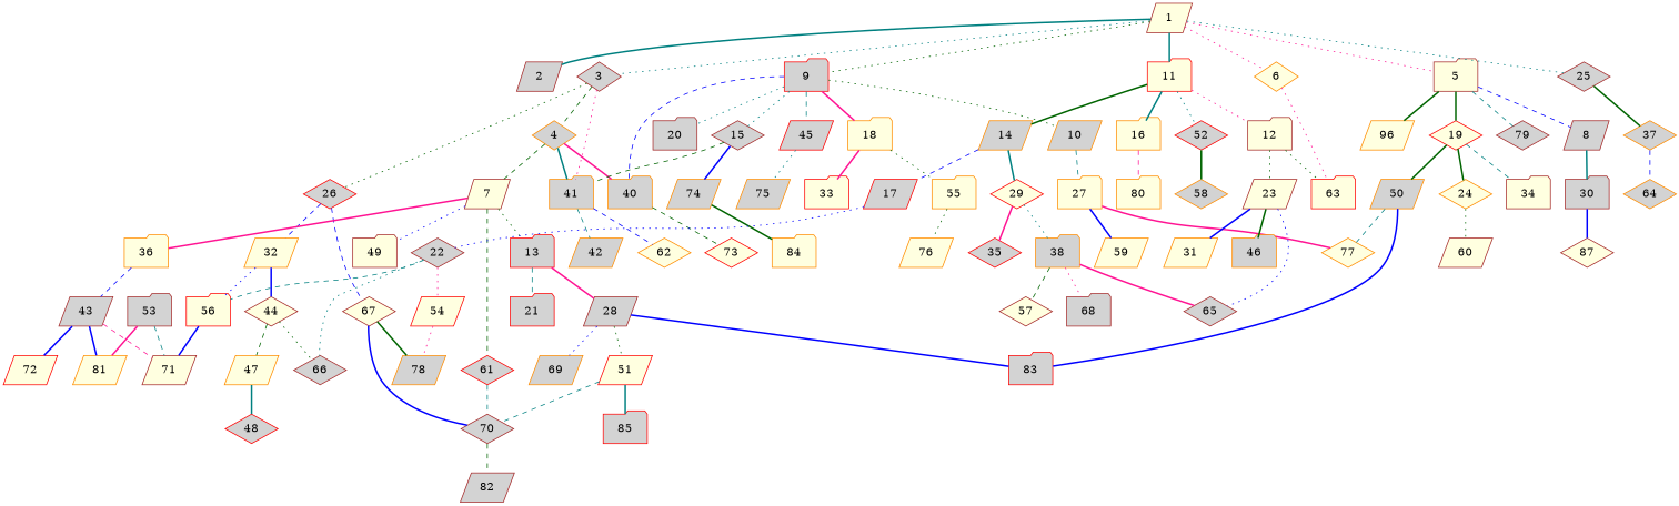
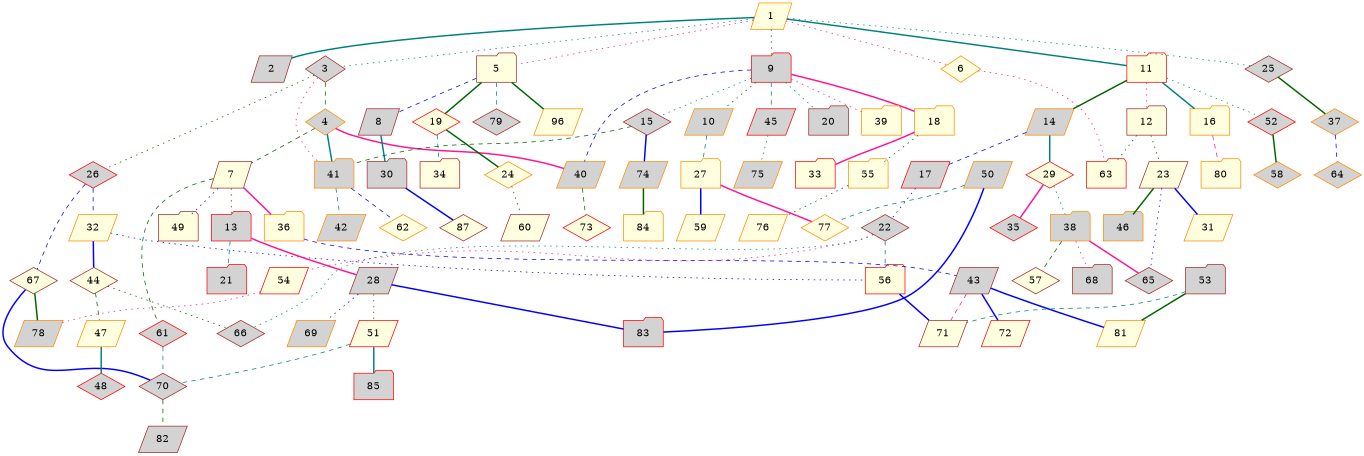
  graph {
    node [color=darkorange fillcolor=lightgrey shape=parallelogram style=filled]
    edge [color=darkgreen style=bold]
-   1 [color=brown fillcolor=lightyellow]
+   1 [fillcolor=lightyellow]
    2 [color=brown]
    3 [color=brown shape=diamond]
    5 [color=brown fillcolor=lightyellow shape=folder]
    6 [fillcolor=lightyellow shape=diamond]
    9 [color=red shape=folder]
    11 [color=red fillcolor=lightyellow shape=folder]
    25 [color=brown shape=diamond]
    4 [shape=diamond]
    26 [color=red shape=diamond]
    41 [shape=folder]
    8 [color=brown]
    19 [color=red fillcolor=lightyellow shape=diamond]
    79 [color=brown shape=diamond]
    n15 [fillcolor=lightyellow label=96]
    63 [color=red fillcolor=lightyellow shape=folder]
-   40 [shape=folder]
+   40
    10
    15 [color=brown shape=diamond]
    18 [fillcolor=lightyellow shape=folder]
    20 [color=brown shape=folder]
+   39 [fillcolor=lightyellow shape=folder]
    45 [color=red]
    12 [color=brown fillcolor=lightyellow shape=folder]
    14
    16 [fillcolor=lightyellow shape=folder]
    52 [color=red shape=diamond]
    37 [shape=diamond]
    7 [color=brown fillcolor=lightyellow]
    32 [fillcolor=lightyellow]
    67 [color=brown fillcolor=lightyellow shape=diamond]
    42
    62 [fillcolor=lightyellow shape=diamond]
    13 [color=red shape=folder]
    36 [fillcolor=lightyellow shape=folder]
    49 [color=brown fillcolor=lightyellow shape=folder]
    61 [color=red shape=diamond]
    73 [color=red fillcolor=lightyellow shape=diamond]
    30 [color=brown shape=folder]
    24 [fillcolor=lightyellow shape=diamond]
    34 [color=brown fillcolor=lightyellow shape=folder]
    50
    21 [color=red shape=folder]
    28 [color=brown]
    43 [color=brown]
    87 [color=brown fillcolor=lightyellow shape=diamond]
    27 [fillcolor=lightyellow shape=folder]
    74
    33 [color=red fillcolor=lightyellow shape=folder]
    55 [fillcolor=lightyellow shape=folder]
    75
    59 [fillcolor=lightyellow]
    77 [fillcolor=lightyellow shape=diamond]
    23 [color=brown fillcolor=lightyellow]
    17 [color=red]
    29 [color=red fillcolor=lightyellow shape=diamond]
    80 [fillcolor=lightyellow shape=folder]
    58 [shape=diamond]
    31 [fillcolor=lightyellow]
    46 [shape=folder]
    65 [color=brown shape=diamond]
    51 [color=red fillcolor=lightyellow]
    69
    83 [color=red shape=folder]
    22 [color=brown shape=diamond]
    35 [color=red shape=diamond]
    38 [shape=folder]
    84 [fillcolor=lightyellow shape=folder]
    54 [color=red fillcolor=lightyellow]
    56 [color=red fillcolor=lightyellow shape=folder]
    66 [color=brown shape=diamond]
    76 [fillcolor=lightyellow]
    60 [color=brown fillcolor=lightyellow]
    78
    71 [color=brown fillcolor=lightyellow]
    64 [shape=diamond]
    44 [color=brown fillcolor=lightyellow shape=diamond]
    70 [color=brown shape=diamond]
    85 [color=red shape=folder]
    57 [color=brown fillcolor=lightyellow shape=diamond]
    68 [color=brown shape=folder]
    47 [fillcolor=lightyellow]
    72 [color=red fillcolor=lightyellow]
    81 [fillcolor=lightyellow]
    48 [color=red shape=diamond]
    53 [color=brown shape=folder]
    82 [color=brown]
    1 -- 2 [color=teal]
    1 -- 3 [color=teal style=dotted]
    1 -- 5 [color=deeppink style=dotted]
    1 -- 6 [color=deeppink style=dotted]
    1 -- 9 [style=dotted]
    1 -- 11 [color=teal]
    1 -- 25 [color=teal style=dotted]
    3 -- 4 [style=dashed]
    3 -- 26 [style=dotted]
    3 -- 41 [color=deeppink style=dotted]
    5 -- 8 [color=blue style=dashed]
    5 -- 19
    5 -- 79 [color=teal style=dashed]
    5 -- n15
    6 -- 63 [color=deeppink style=dotted]
    9 -- 40 [color=blue style=dashed]
    9 -- 10 [style=dotted]
    9 -- 15 [color=teal style=dotted]
    9 -- 18 [color=deeppink]
    9 -- 20 [color=teal style=dotted]
+   9 -- 39 [color=deeppink style=dotted]
    9 -- 45 [color=teal style=dashed]
    11 -- 12 [color=deeppink style=dotted]
    11 -- 14
    11 -- 16 [color=teal]
    11 -- 52 [color=teal style=dotted]
    25 -- 37
    4 -- 41 [color=teal]
    4 -- 40 [color=deeppink]
    4 -- 7 [style=dashed]
    26 -- 32 [color=blue style=dashed]
    26 -- 67 [color=blue style=dashed]
    41 -- 42 [color=teal style=dashed]
    41 -- 62 [color=blue style=dashed]
    8 -- 30 [color=teal]
    19 -- 24
    19 -- 34 [color=teal style=dashed]
-   19 -- 50
    40 -- 73 [style=dashed]
    10 -- 27 [color=teal style=dashed]
    15 -- 41 [style=dashed]
    15 -- 74 [color=blue]
    18 -- 33 [color=deeppink]
    18 -- 55 [style=dotted]
    45 -- 75 [color=teal style=dotted]
    12 -- 63 [style=dotted]
    12 -- 23 [style=dotted]
    14 -- 17 [color=blue style=dashed]
    14 -- 29 [color=teal]
    16 -- 80 [color=deeppink style=dashed]
    52 -- 58
    37 -- 64 [color=blue style=dashed]
    7 -- 13 [style=dotted]
    7 -- 36 [color=deeppink]
    7 -- 49 [color=blue style=dotted]
    7 -- 61 [style=dashed]
    32 -- 56 [color=blue style=dotted]
    32 -- 44 [color=blue]
    67 -- 78
    67 -- 70 [color=blue]
    13 -- 21 [color=teal style=dashed]
    13 -- 28 [color=deeppink]
    36 -- 43 [color=blue style=dashed]
    61 -- 70 [color=teal style=dashed]
    30 -- 87 [color=blue]
    24 -- 60 [style=dotted]
    50 -- 77 [color=teal style=dashed]
    50 -- 83 [color=blue]
    28 -- 51 [style=dotted]
    28 -- 69 [color=blue style=dotted]
    28 -- 83 [color=blue]
    43 -- 71 [color=deeppink style=dashed]
    43 -- 72 [color=blue]
    43 -- 81 [color=blue]
    27 -- 59 [color=blue]
    27 -- 77 [color=deeppink]
    74 -- 84
    55 -- 76 [style=dotted]
    23 -- 31 [color=blue]
    23 -- 46
    23 -- 65 [color=blue style=dotted]
    17 -- 22 [color=blue style=dotted]
    29 -- 35 [color=deeppink]
    29 -- 38 [color=teal style=dotted]
    51 -- 70 [color=teal style=dashed]
    51 -- 85 [color=teal]
    22 -- 54 [color=deeppink style=dotted]
    22 -- 56 [color=teal style=dashed]
    22 -- 66 [color=teal style=dotted]
    38 -- 65 [color=deeppink]
    38 -- 57 [style=dashed]
    38 -- 68 [color=deeppink style=dotted]
    54 -- 78 [color=deeppink style=dotted]
    56 -- 71 [color=blue]
    44 -- 66 [style=dotted]
    44 -- 47 [style=dashed]
    70 -- 82 [style=dashed]
    47 -- 48 [color=teal]
    53 -- 71 [color=teal style=dashed]
-   53 -- 81 [color=deeppink]
+   53 -- 81
  }
